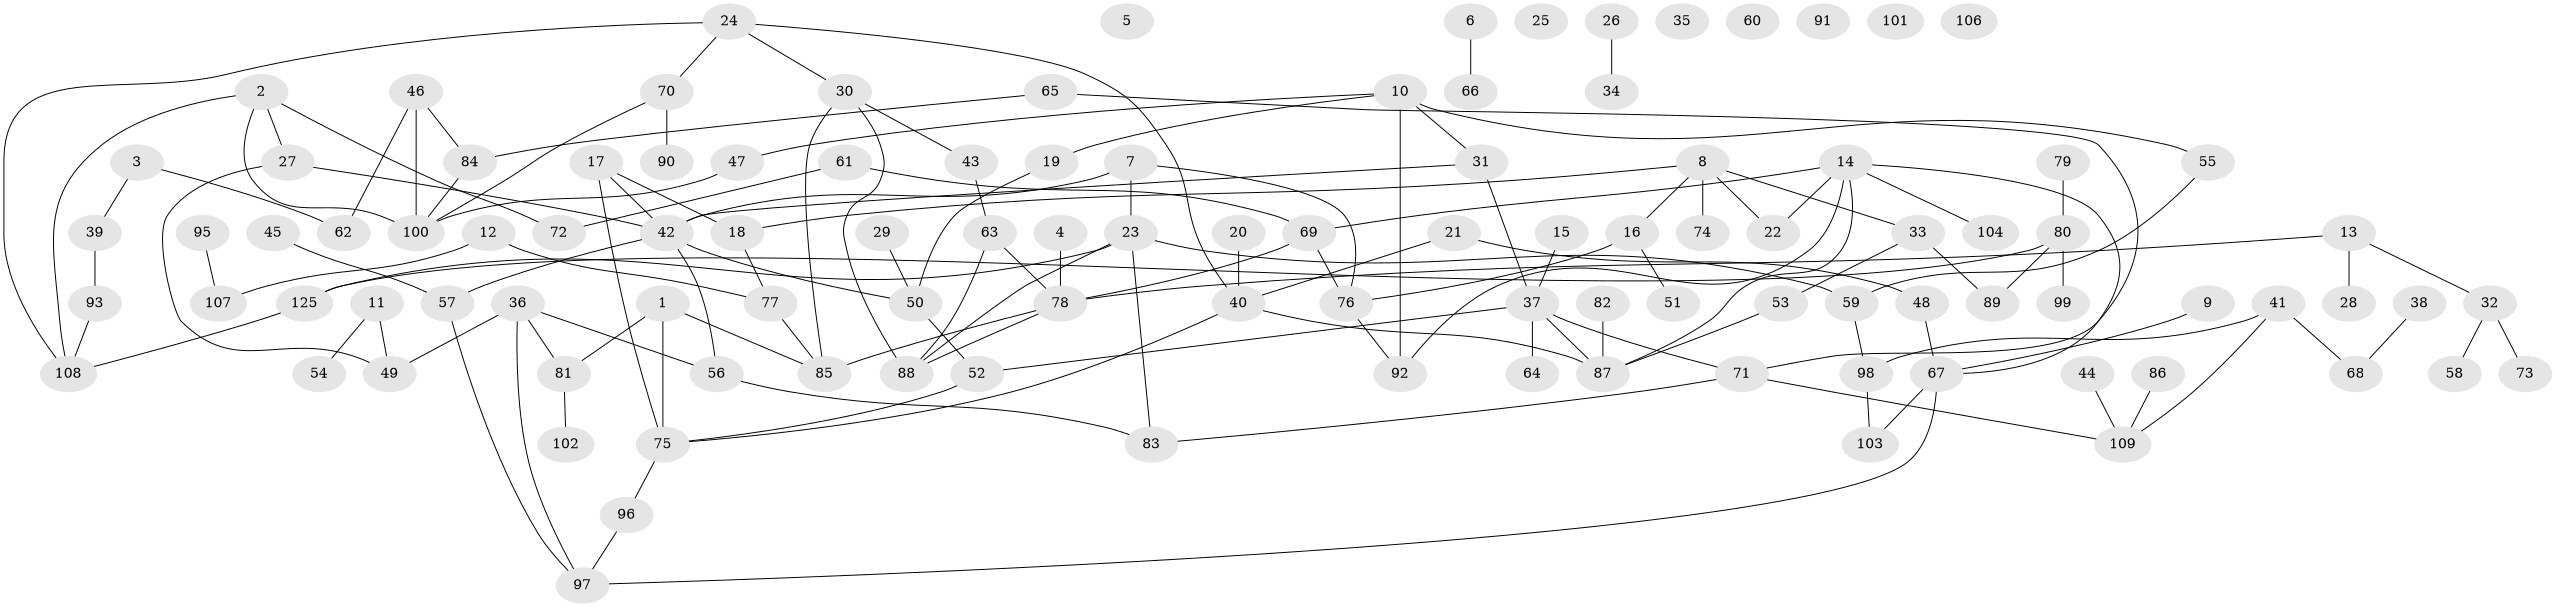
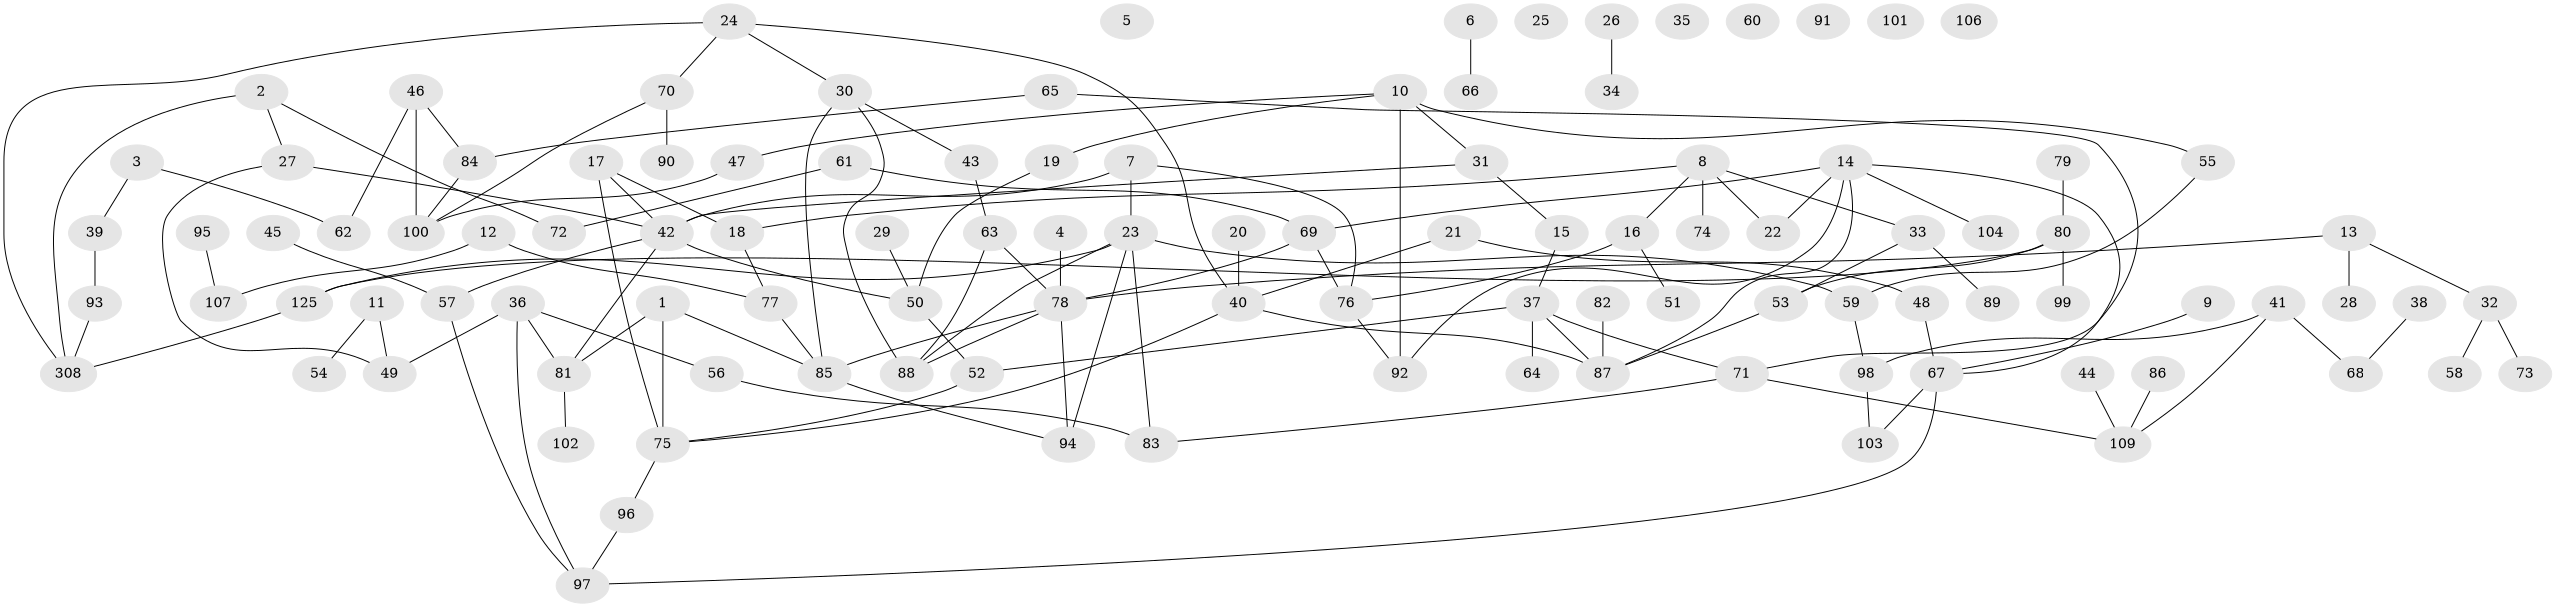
  graph {
    node [color=gray90 style=filled]
    1
    75
    81
    85
    96
    102
    2
    27
    72
    100
-   108
+   108 [label=308]
    42
    49
    3
    39
    62
    93
    4
    78
    88
+   94
    5
    6
    66
    7
    23
    76
    59
    83
    n30 [label=125]
    50
    57
    92
    8
    16
    18
    22
    33
    74
    51
    77
    53
    89
    9
    67
    97
    103
    10
    19
    31
    47
    55
    37
    11
    54
    12
    107
    13
    28
    32
    58
    73
    14
    69
    87
    104
    15
    52
    64
    71
    17
    20
    40
    21
    48
    98
    24
    30
    70
    43
    90
    25
    26
    34
    29
    63
    35
    36
    56
    109
    38
    68
    41
    44
    45
    46
    84
    60
    61
    65
    79
    80
    99
    82
    86
    91
    95
    101
    106
    1 -- 75
    1 -- 81
    1 -- 85
    75 -- 96
    81 -- 102
+   85 -- 94
    96 -- 97
    2 -- 27
    2 -- 72
-   2 -- 100
    2 -- 108
    27 -- 42
    27 -- 49
-   42 -- 56
+   42 -- 81
    42 -- 50
    42 -- 57
    3 -- 39
    3 -- 62
    39 -- 93
    93 -- 108
    4 -- 78
    78 -- 85
    78 -- 88
+   78 -- 94
    6 -- 66
    7 -- 42
    7 -- 23
    7 -- 76
    23 -- 88
+   23 -- 94
    23 -- 59
    23 -- 83
    23 -- n30
    76 -- 92
    59 -- 98
    n30 -- 108
    50 -- 52
    57 -- 97
    8 -- 16
    8 -- 18
    8 -- 22
    8 -- 33
    8 -- 74
    16 -- 76
    16 -- 51
    18 -- 77
    33 -- 53
    33 -- 89
    77 -- 85
    53 -- 87
    9 -- 67
    67 -- 97
    67 -- 103
    10 -- 92
    10 -- 19
    10 -- 31
    10 -- 47
    10 -- 55
    19 -- 50
    31 -- 42
-   31 -- 37
+   31 -- 15
    47 -- 100
    55 -- 59
    37 -- 87
    37 -- 52
    37 -- 64
    37 -- 71
    11 -- 49
    11 -- 54
    12 -- 77
    12 -- 107
    13 -- 78
    13 -- 28
    13 -- 32
    32 -- 58
    32 -- 73
    14 -- 92
    14 -- 22
    14 -- 67
    14 -- 69
    14 -- 87
    14 -- 104
    69 -- 78
    69 -- 76
    15 -- 37
    52 -- 75
    71 -- 83
    71 -- 109
    17 -- 75
    17 -- 42
    17 -- 18
    20 -- 40
    40 -- 75
    40 -- 87
    21 -- 40
    21 -- 48
    48 -- 67
    98 -- 103
    24 -- 108
    24 -- 40
    24 -- 30
    24 -- 70
    30 -- 85
    30 -- 88
    30 -- 43
    70 -- 100
    70 -- 90
    43 -- 63
    26 -- 34
    29 -- 50
    63 -- 78
    63 -- 88
    36 -- 81
    36 -- 49
    36 -- 97
    36 -- 56
    56 -- 83
    38 -- 68
    41 -- 98
    41 -- 109
    41 -- 68
    44 -- 109
    45 -- 57
    46 -- 100
    46 -- 62
    46 -- 84
    84 -- 100
    61 -- 72
    61 -- 69
    65 -- 71
    65 -- 84
    79 -- 80
    80 -- n30
-   80 -- 89
+   80 -- 53
    80 -- 99
    82 -- 87
    86 -- 109
    95 -- 107
  }
